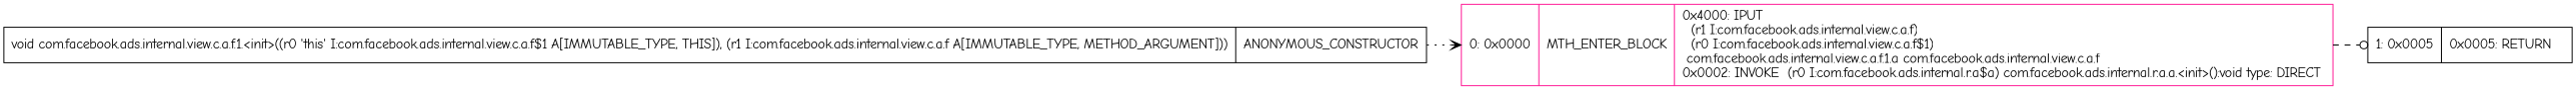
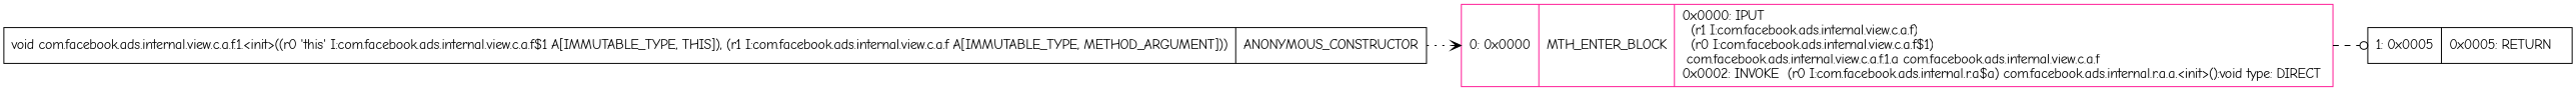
  digraph {
    rankdir=LR
    fontname="Comic Neue"
    node [shape=record color=black fontname="Comic Neue"]
    edge [fontname="Comic Neue"]
-   n1 [label="{0\:\ 0x0000|MTH_ENTER_BLOCK\l|0x4000: IPUT  \l  (r1 I:com.facebook.ads.internal.view.c.a.f)\l  (r0 I:com.facebook.ads.internal.view.c.a.f$1)\l com.facebook.ads.internal.view.c.a.f.1.a com.facebook.ads.internal.view.c.a.f \l0x0002: INVOKE  (r0 I:com.facebook.ads.internal.r.a$a) com.facebook.ads.internal.r.a.a.\<init\>():void type: DIRECT \l}" color=deeppink]
+   n1 [label="{0\:\ 0x0000|MTH_ENTER_BLOCK\l|0x0000: IPUT  \l  (r1 I:com.facebook.ads.internal.view.c.a.f)\l  (r0 I:com.facebook.ads.internal.view.c.a.f$1)\l com.facebook.ads.internal.view.c.a.f.1.a com.facebook.ads.internal.view.c.a.f \l0x0002: INVOKE  (r0 I:com.facebook.ads.internal.r.a$a) com.facebook.ads.internal.r.a.a.\<init\>():void type: DIRECT \l}" color=deeppink]
    n2 [label="{1\:\ 0x0005|0x0005: RETURN   \l}"]
    n3 [label="{void com.facebook.ads.internal.view.c.a.f.1.\<init\>((r0 'this' I:com.facebook.ads.internal.view.c.a.f$1 A[IMMUTABLE_TYPE, THIS]), (r1 I:com.facebook.ads.internal.view.c.a.f A[IMMUTABLE_TYPE, METHOD_ARGUMENT]))  | ANONYMOUS_CONSTRUCTOR\l}"]
    n1 -> n2 [style=dashed arrowhead=odot]
    n3 -> n1 [style=dotted arrowhead=vee]
  }
